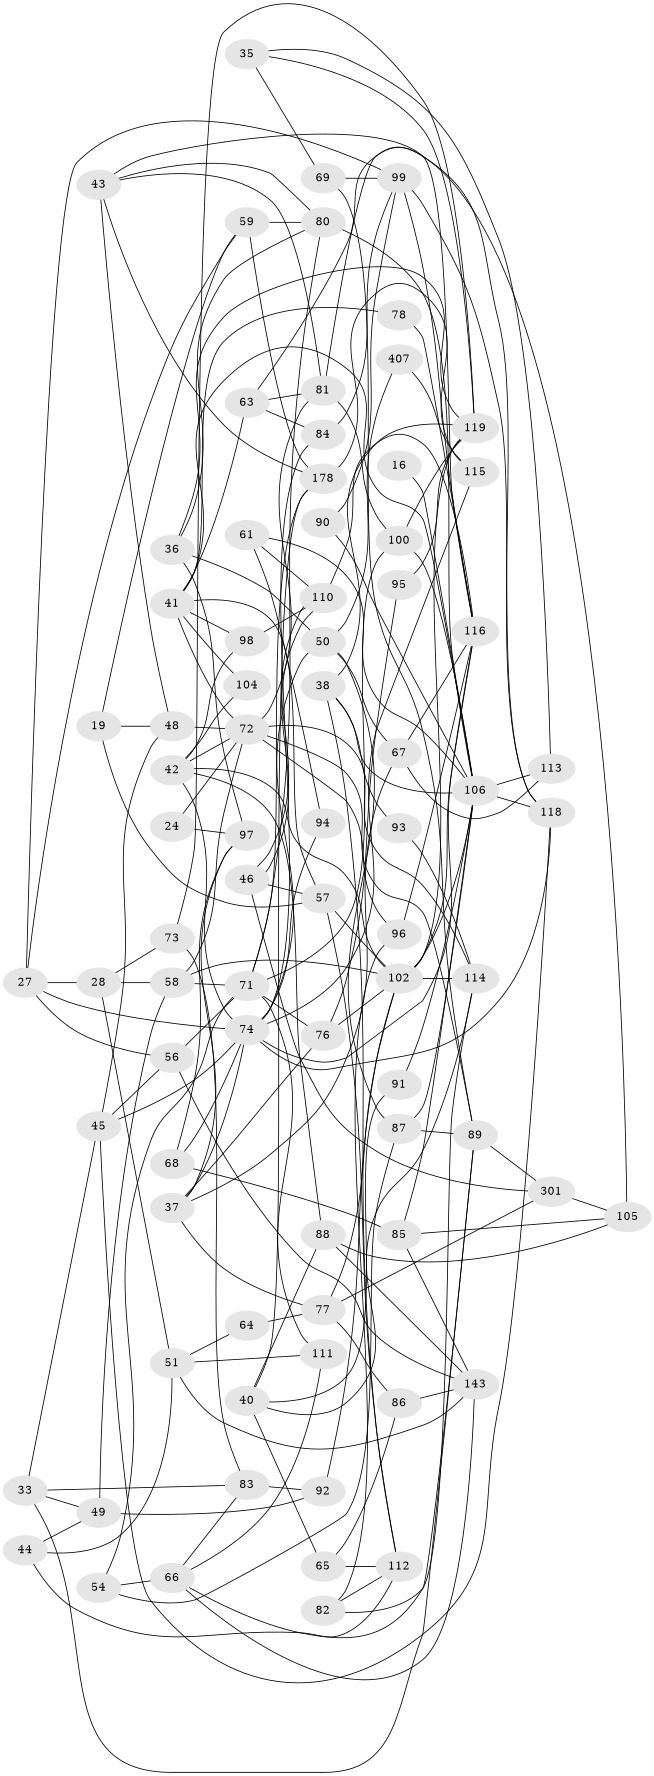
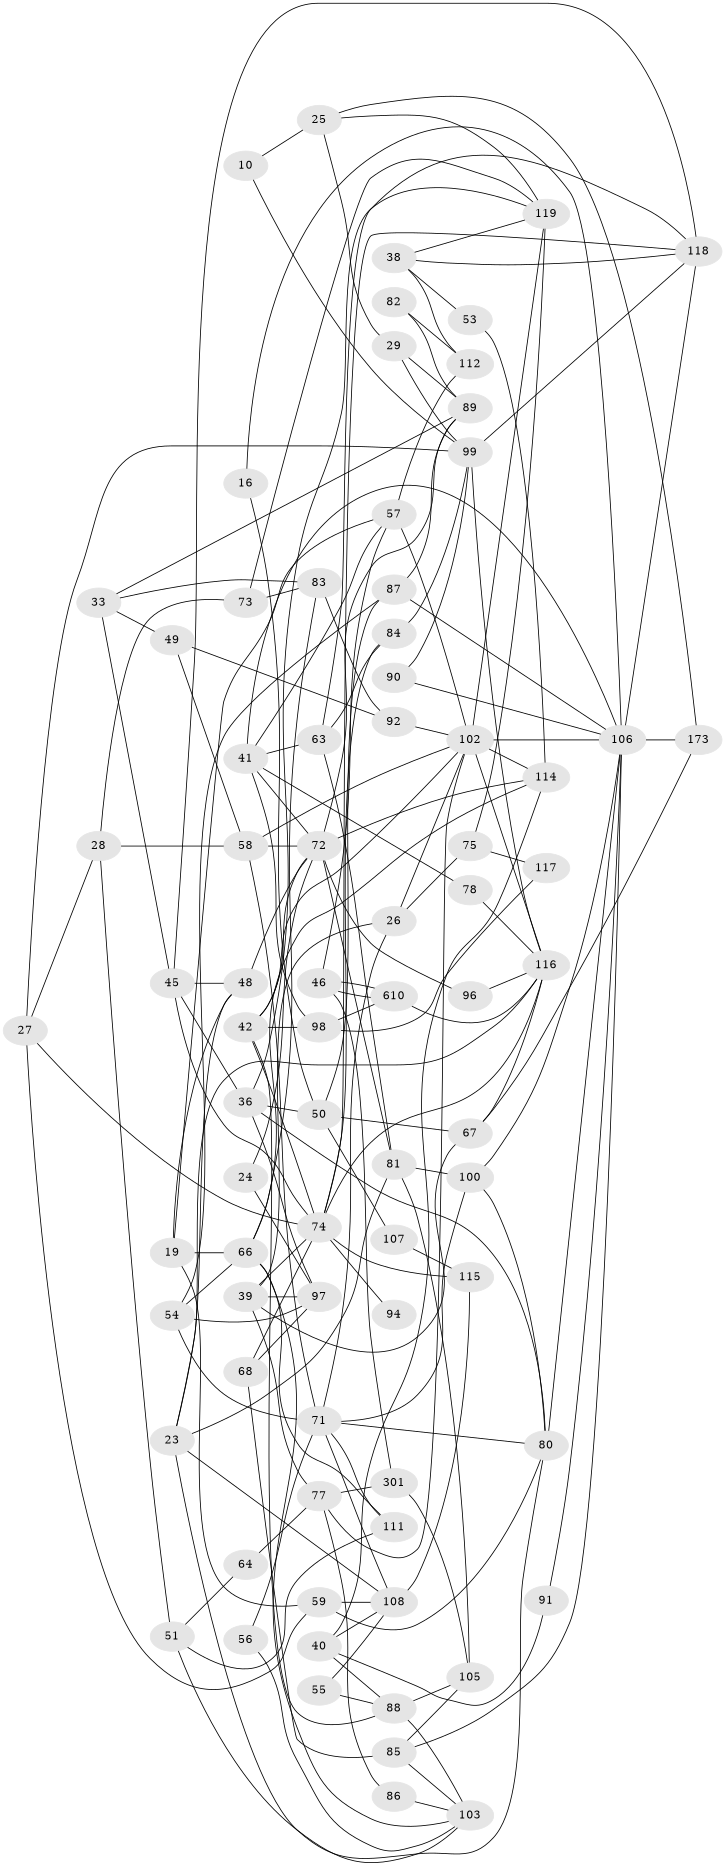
  graph {
    rankdir=LR
    node [color=gray90 style=filled]
-   35
+   10
+   35 [label=25]
    99 [super="+39"]
-   69 [super="+31"]
-   113
+   69 [super="+31" label=29]
+   113 [label=173]
    119
    118
    116 [super="+109"]
    50 [super="+3"]
    67
    87
-   107 [label=407]
+   107
    16
    106 [super="+9+75+60+79"]
    19 [super="+7"]
    48 [super="+6"]
    57
    59
    66
    72 [super="+62"]
    112
    102 [super="+13+5+34"]
    80 [super="+52"]
-   108 [label=178]
+   108
    83
    114
-   103 [label=143]
+   103
    111
    89
    81 [super="+18"]
    96
    24
    97 [super="+30"]
    27
    28
    56
    74 [super="+53"]
    51
    58 [super="+11"]
    73
    71 [super="+4"]
    94
    84
    115
    64
    45 [super="+21"]
    33
    49
    92
    n50 [label=301]
    36
-   37 [super="+8"]
-   76
+   37 [super="+8" label=39]
+   76 [label=26]
    77
-   95 [super="+12"]
+   95 [super="+12" label=75]
    86 [super="+17"]
    38
-   93
+   93 [label=53]
    40 [super="+1"]
-   65
    88 [super="+47"]
    91
    105 [super="+15"]
    41 [super="+23"]
    63
    78
    98
-   104
-   110
+   110 [label=610]
+   117
    42
-   43 [super="+26"]
+   43 [super="+26" label=23]
    100
-   44
    46
    54
-   61
+   55
    68
    85
    82
    90
+   10 -- 35
+   10 -- 99
    35 -- 69
    35 -- 113
    35 -- 119
    99 -- 118
    99 -- 116 [weight=2]
    69 -- 99
    69 -- 89
    50 -- 67
    50 -- 87
    50 -- 107 [weight=2]
    67 -- 113
    67 -- 116
    87 -- 106
    87 -- 89
    107 -- 115
-   74 -- 50
+   16 -- 50
    16 -- 106
    106 -- 113
    106 -- 118
    19 -- 48
    19 -- 57
    19 -- 59
+   19 -- 66 [weight=2]
    48 -- 72
    57 -- 112
    57 -- 102
    59 -- 80 [weight=2]
    59 -- 108
    66 -- 83
    66 -- 114
    66 -- 103
    66 -- 111
    72 -- 114
    72 -- 89
    72 -- 81
    72 -- 96
    102 -- 119
    102 -- 116 [weight=2]
    102 -- 106 [weight=5]
    102 -- 114 [weight=2]
    80 -- 106
    108 -- 115
    83 -- 92
-   89 -- n50
    81 -- 105 [weight=2]
    81 -- 100
    96 -- 116
    24 -- 72
    24 -- 97
    27 -- 99
    27 -- 59
    27 -- 28
-   27 -- 56
    27 -- 74
    28 -- 51
    28 -- 58 [weight=2]
    28 -- 73
    56 -- 103
    56 -- 71
    74 -- 118
    74 -- 116
    74 -- 94
    74 -- 84
    74 -- 115
    51 -- 103
    51 -- 111
    51 -- 64
    58 -- 72
    58 -- 102
    58 -- 71
    73 -- 119
    73 -- 83
    71 -- 80
    71 -- 108
    71 -- 111
    71 -- 76
    71 -- 100
    84 -- 99
    64 -- 77
    45 -- 118
    45 -- 48
-   45 -- 56
+   45 -- 36
    45 -- 74
    33 -- 83
    33 -- 89
    33 -- 45
    33 -- 49
    49 -- 58
    49 -- 92
    92 -- 102
    n50 -- 105
    36 -- 119
    36 -- 50
    36 -- 80
    36 -- 97
    37 -- 67
    37 -- 97
    37 -- 74
    37 -- 76
    37 -- 77
    76 -- 102
    76 -- 95
    77 -- 102
    77 -- n50
    77 -- 86
    95 -- 119 [weight=2]
+   95 -- 117
    86 -- 103
    38 -- 119
-   38 -- 106
+   38 -- 118
    38 -- 112
    38 -- 93
    93 -- 114
    40 -- 108
    40 -- 114
-   40 -- 65
    40 -- 88
    40 -- 91
-   65 -- 112
-   65 -- 86
    88 -- 103
    88 -- 105
    91 -- 106
    41 -- 106
    41 -- 57
    41 -- 72
    41 -- 63
    41 -- 78
    41 -- 98
-   41 -- 104
    63 -- 118
    63 -- 81
    63 -- 84
    78 -- 116
    98 -- 110
+   98 -- 117
    110 -- 116
    42 -- 72 [weight=2]
    42 -- 102
    42 -- 74 [weight=2]
    42 -- 88 [weight=2]
    42 -- 98
-   42 -- 104
    43 -- 116
    43 -- 48
    43 -- 80
    43 -- 108
    43 -- 81
-   100 -- 119
+   100 -- 80
    100 -- 106
-   44 -- 112
-   44 -- 51
-   44 -- 49
    46 -- 57
    46 -- n50
    46 -- 110
    46 -- 110
    54 -- 87
    54 -- 66
+   54 -- 97
    54 -- 71
-   61 -- 106
-   61 -- 94
-   61 -- 110
+   55 -- 108
+   55 -- 88
    68 -- 97
    68 -- 74
    68 -- 85
    85 -- 106
    85 -- 103
    85 -- 105 [weight=2]
    82 -- 112
    82 -- 89
-   82 -- 96
    90 -- 99
    90 -- 106
  }
